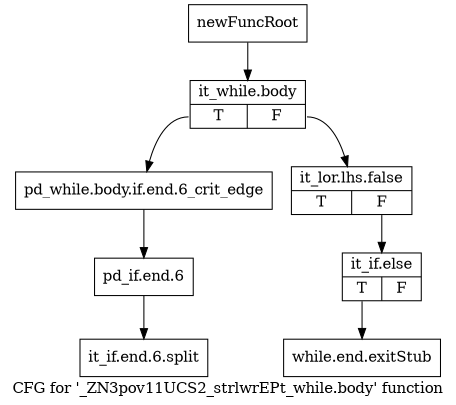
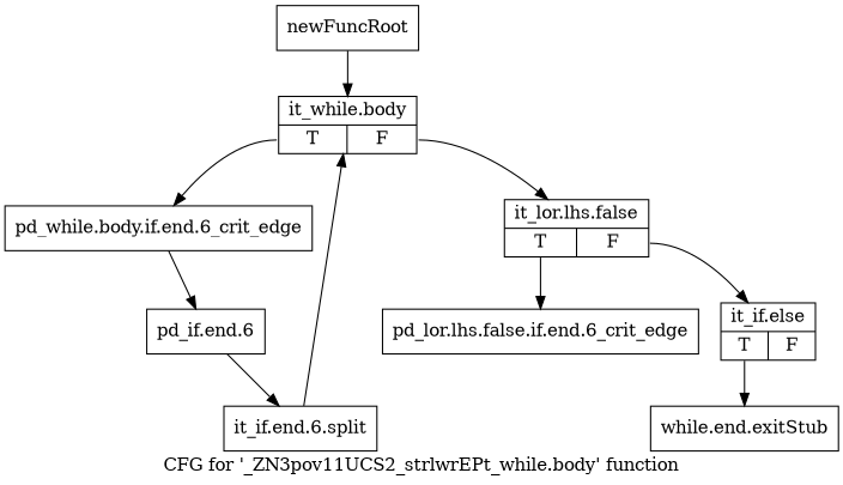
  digraph {
    label="CFG for '_ZN3pov11UCS2_strlwrEPt_while.body' function"
    node [shape=record]
    n1 [label="{newFuncRoot}"]
    n2 [label="{it_while.body|{<s0>T|<s1>F}}"]
    n3 [label="{pd_while.body.if.end.6_crit_edge}"]
    n4 [label="{it_lor.lhs.false|{<s0>T|<s1>F}}"]
    n5 [label="{pd_if.end.6}"]
+   n6 [label="{pd_lor.lhs.false.if.end.6_crit_edge}"]
    n7 [label="{it_if.else|{<s0>T|<s1>F}}"]
    n8 [label="{while.end.exitStub}"]
    n9 [label="{it_if.end.6.split}"]
    n1 -> n2
    n2 -> n3 [tailport=s0]
    n2 -> n4 [tailport=s1]
    n3 -> n5
+   n4 -> n6 [tailport=s0]
    n4 -> n7 [tailport=s1]
    n5 -> n9
    n7 -> n8 [tailport=s0]
+   n9 -> n2
  }
